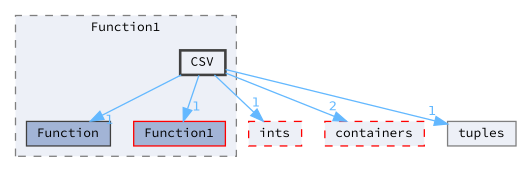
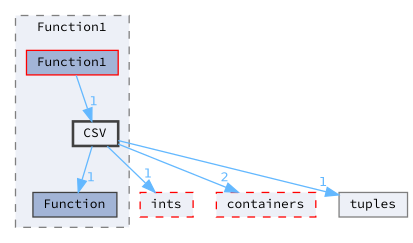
  digraph {
    compound=true
    fontname="Source Code Pro"
    node [color=red fillcolor="#edf0f7" fontname="Source Code Pro" fontsize=10 shape=box style=filled]
    edge [color=steelblue1 fontcolor=steelblue1 fontname="Source Code Pro" fontsize=10 headlabel=1 labeldistance=1.5 labelfontname=Helvetica labelfontsize=10]
    n1 [color=grey25 fillcolor="#a2b4d6" height=0.2 label=Function width=0.4]
    n2 [fillcolor="#a2b4d6" height=0.2 label=Function1 width=0.4]
    n3 [color=grey25 height=0.2 label=CSV style="filled,bold" width=0.4]
    n4 [height=0.2 label=ints style="filled,dashed" width=0.4]
    n5 [height=0.2 label=containers style="filled,dashed" width=0.4]
    n6 [color=grey50 height=0.2 label=tuples width=0.4]
    subgraph cluster_1 {
      bgcolor="#edf0f7"
      fontsize=10
      label=Function1
      pencolor=grey50
      style="filled,dashed"
      n1
      n2
      n3
    }
    n3 -> n1
-   n3 -> n2
+   n2 -> n3
    n3 -> n4
    n3 -> n5 [headlabel=2]
    n3 -> n6
  }
